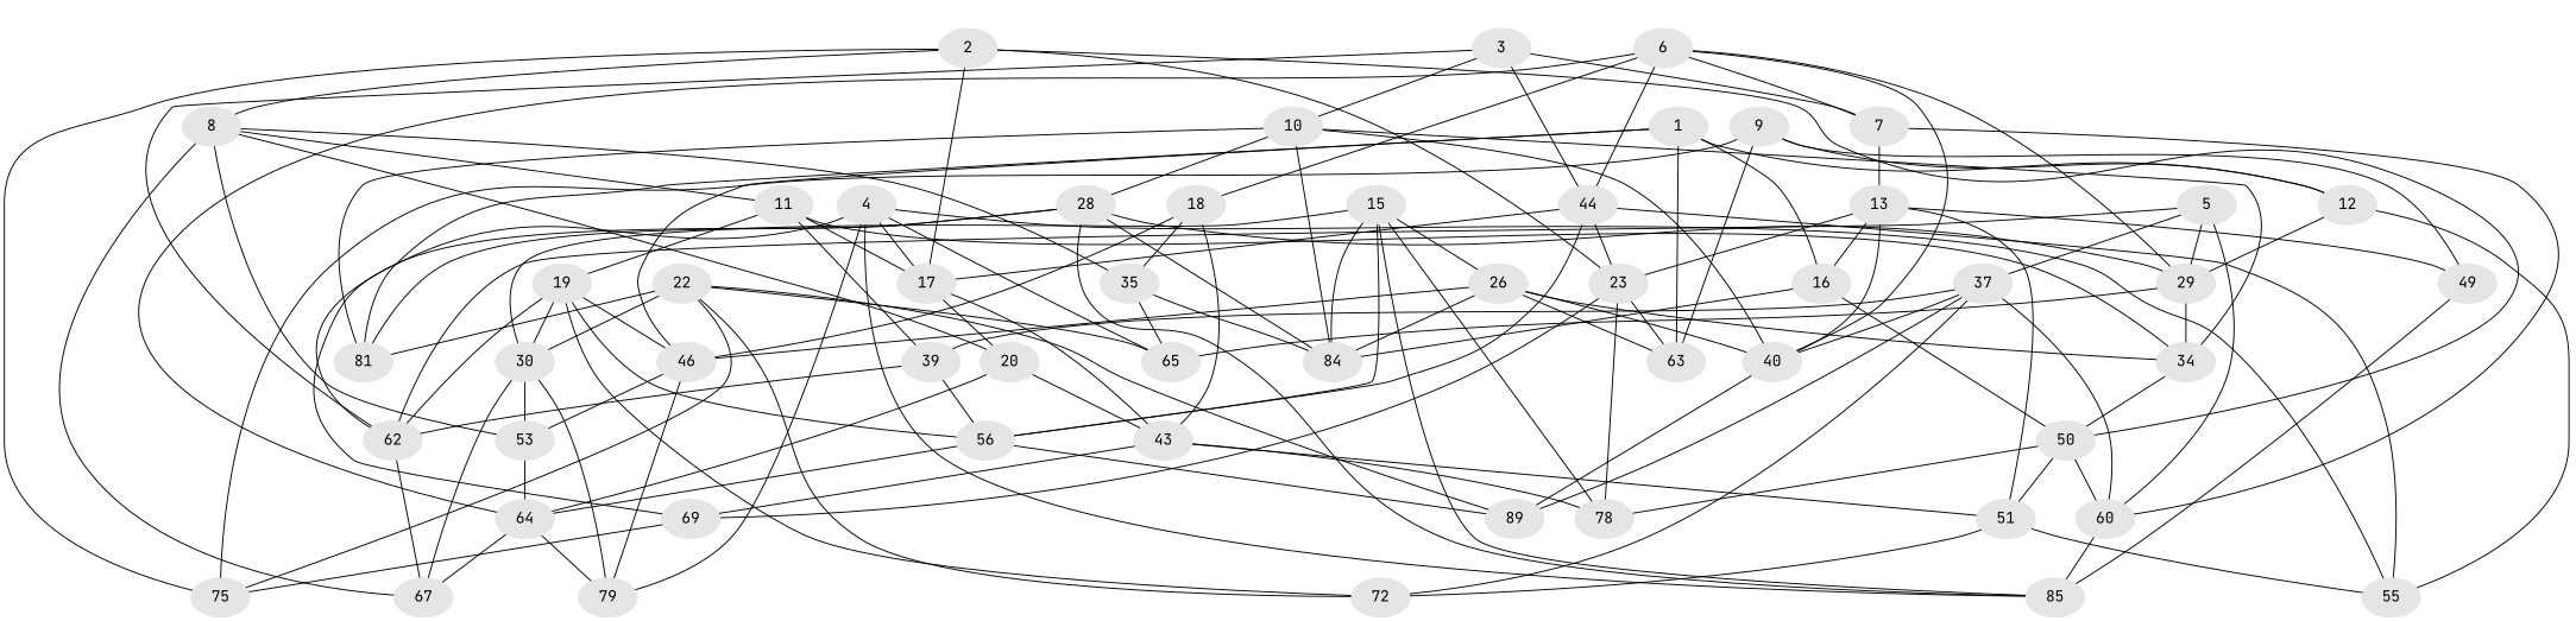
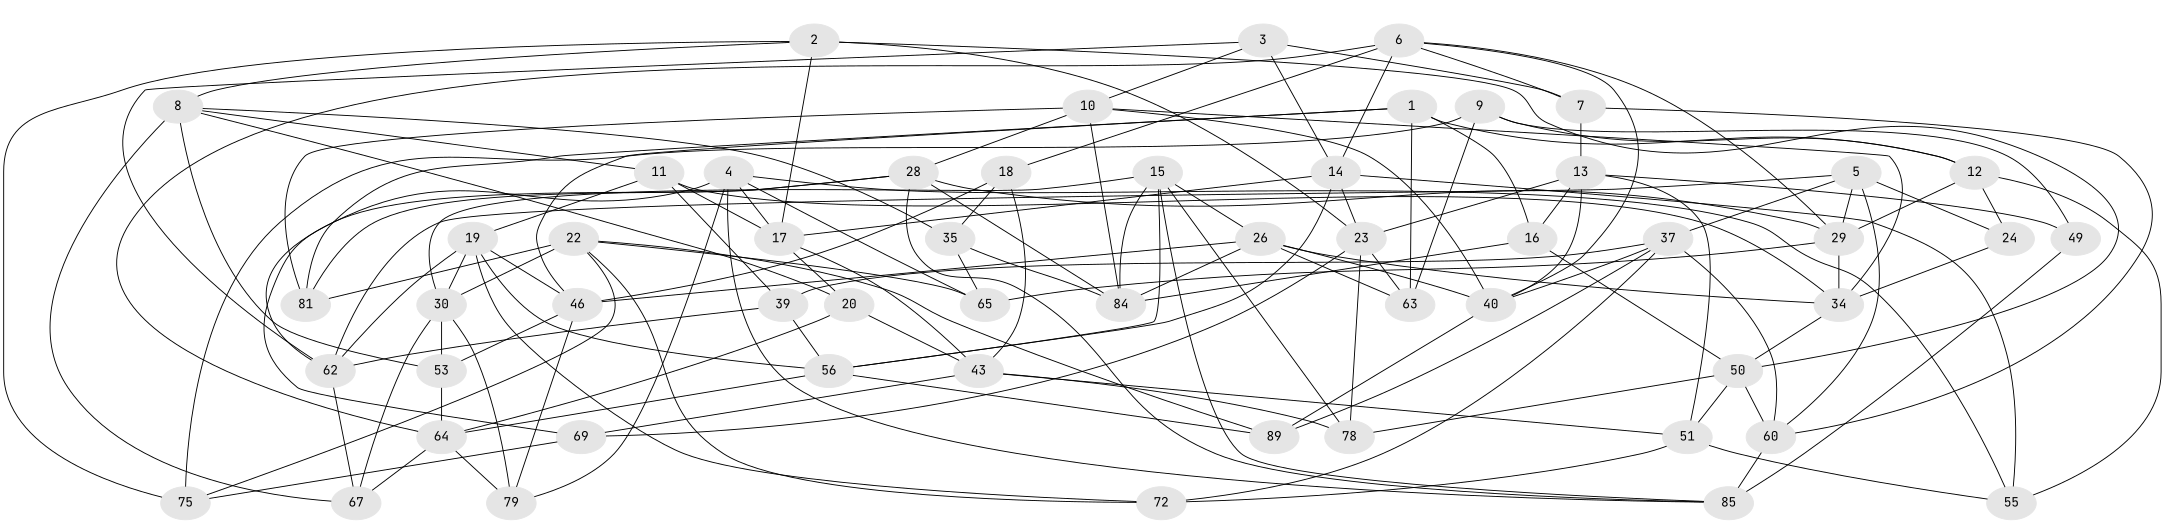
  graph {
    fontname="JetBrains Mono"
    node [color=gray90 fontname="JetBrains Mono" style=filled]
    edge [fontname="JetBrains Mono"]
    1 [super="+90"]
    12 [super="+21"]
    16
    46 [super="+57"]
    63
    81
    55
+   24
    29 [super="+59"]
    50 [super="+91"]
    84 [super="+87"]
    79
    53
    51 [super="+52"]
    72
    2 [super="+76"]
    8 [super="+71"]
    17 [super="+77"]
    23 [super="+25"]
    75
    11 [super="+36"]
    20
    35
    67
    43 [super="+45"]
    78
    69
    60 [super="+74"]
    3 [super="+41"]
    7
    10 [super="+54"]
-   14 [super="+47" label=44]
+   14 [super="+47"]
    62 [super="+80"]
    13 [super="+42"]
    40 [super="+48"]
    28 [super="+70"]
    34 [super="+88"]
    56 [super="+73"]
    4 [super="+33"]
    65
    85 [super="+86"]
    5 [super="+27"]
    37 [super="+58"]
    39
    89
    6 [super="+68"]
    18
    64 [super="+82"]
    49
    19 [super="+32"]
    9 [super="+31"]
    30 [super="+83"]
    15 [super="+66"]
    26 [super="+44"]
    22 [super="+61"]
    1 -- 12
    1 -- 16
    1 -- 46
    1 -- 63
    1 -- 81
    12 -- 55
+   12 -- 24
    12 -- 29
    16 -- 50
    16 -- 84
    46 -- 79
    46 -- 53
+   24 -- 34
    29 -- 34
    29 -- 65
    50 -- 51
    50 -- 78
    50 -- 60
    53 -- 64
    51 -- 55
    51 -- 72
    2 -- 50
    2 -- 8
    2 -- 17
    2 -- 23
    2 -- 75
    8 -- 53
    8 -- 11
    8 -- 20
    8 -- 35
    8 -- 67
    17 -- 20
    17 -- 43
    23 -- 63
    23 -- 78
    23 -- 69
    11 -- 17
    11 -- 34
    11 -- 39
    11 -- 19
    20 -- 43
    20 -- 64
    35 -- 84
    35 -- 65
    43 -- 51
    43 -- 78
    43 -- 69
    69 -- 75
    60 -- 85 [weight=2]
    3 -- 7
    3 -- 10
    3 -- 14
    3 -- 62
    7 -- 60
    7 -- 13
    10 -- 81
    10 -- 84
    10 -- 40
    10 -- 28
    10 -- 34
    14 -- 55
    14 -- 17
    14 -- 23
    14 -- 56
    62 -- 67
    13 -- 16
    13 -- 51
    13 -- 23
    13 -- 40
    13 -- 49
    40 -- 89
    28 -- 81
    28 -- 29
    28 -- 84
    28 -- 69
    28 -- 85
    34 -- 50
    56 -- 89
    56 -- 64
    4 -- 55
    4 -- 79
    4 -- 17
    4 -- 62
    4 -- 65
    4 -- 85
+   5 -- 24 [weight=2]
    5 -- 29
    5 -- 60
    5 -- 62
    5 -- 37
    37 -- 72
    37 -- 60
    37 -- 40
    37 -- 39
    37 -- 89
    39 -- 62
    39 -- 56
    6 -- 29
    6 -- 7
    6 -- 14
    6 -- 40
    6 -- 18
    6 -- 64
    18 -- 46
    18 -- 35
    18 -- 43
    64 -- 79
    64 -- 67
    49 -- 85
    19 -- 46
    19 -- 72
    19 -- 62
    19 -- 56
    19 -- 30
    9 -- 12 [weight=2]
    9 -- 63
    9 -- 75
    9 -- 49 [weight=2]
    30 -- 79
    30 -- 53
    30 -- 67
    15 -- 84
    15 -- 78
    15 -- 56
    15 -- 85
    15 -- 30
    15 -- 26
    26 -- 46
    26 -- 63
    26 -- 84
    26 -- 40
    26 -- 34
    22 -- 81
    22 -- 72
    22 -- 75
    22 -- 65
    22 -- 89
    22 -- 30
  }
